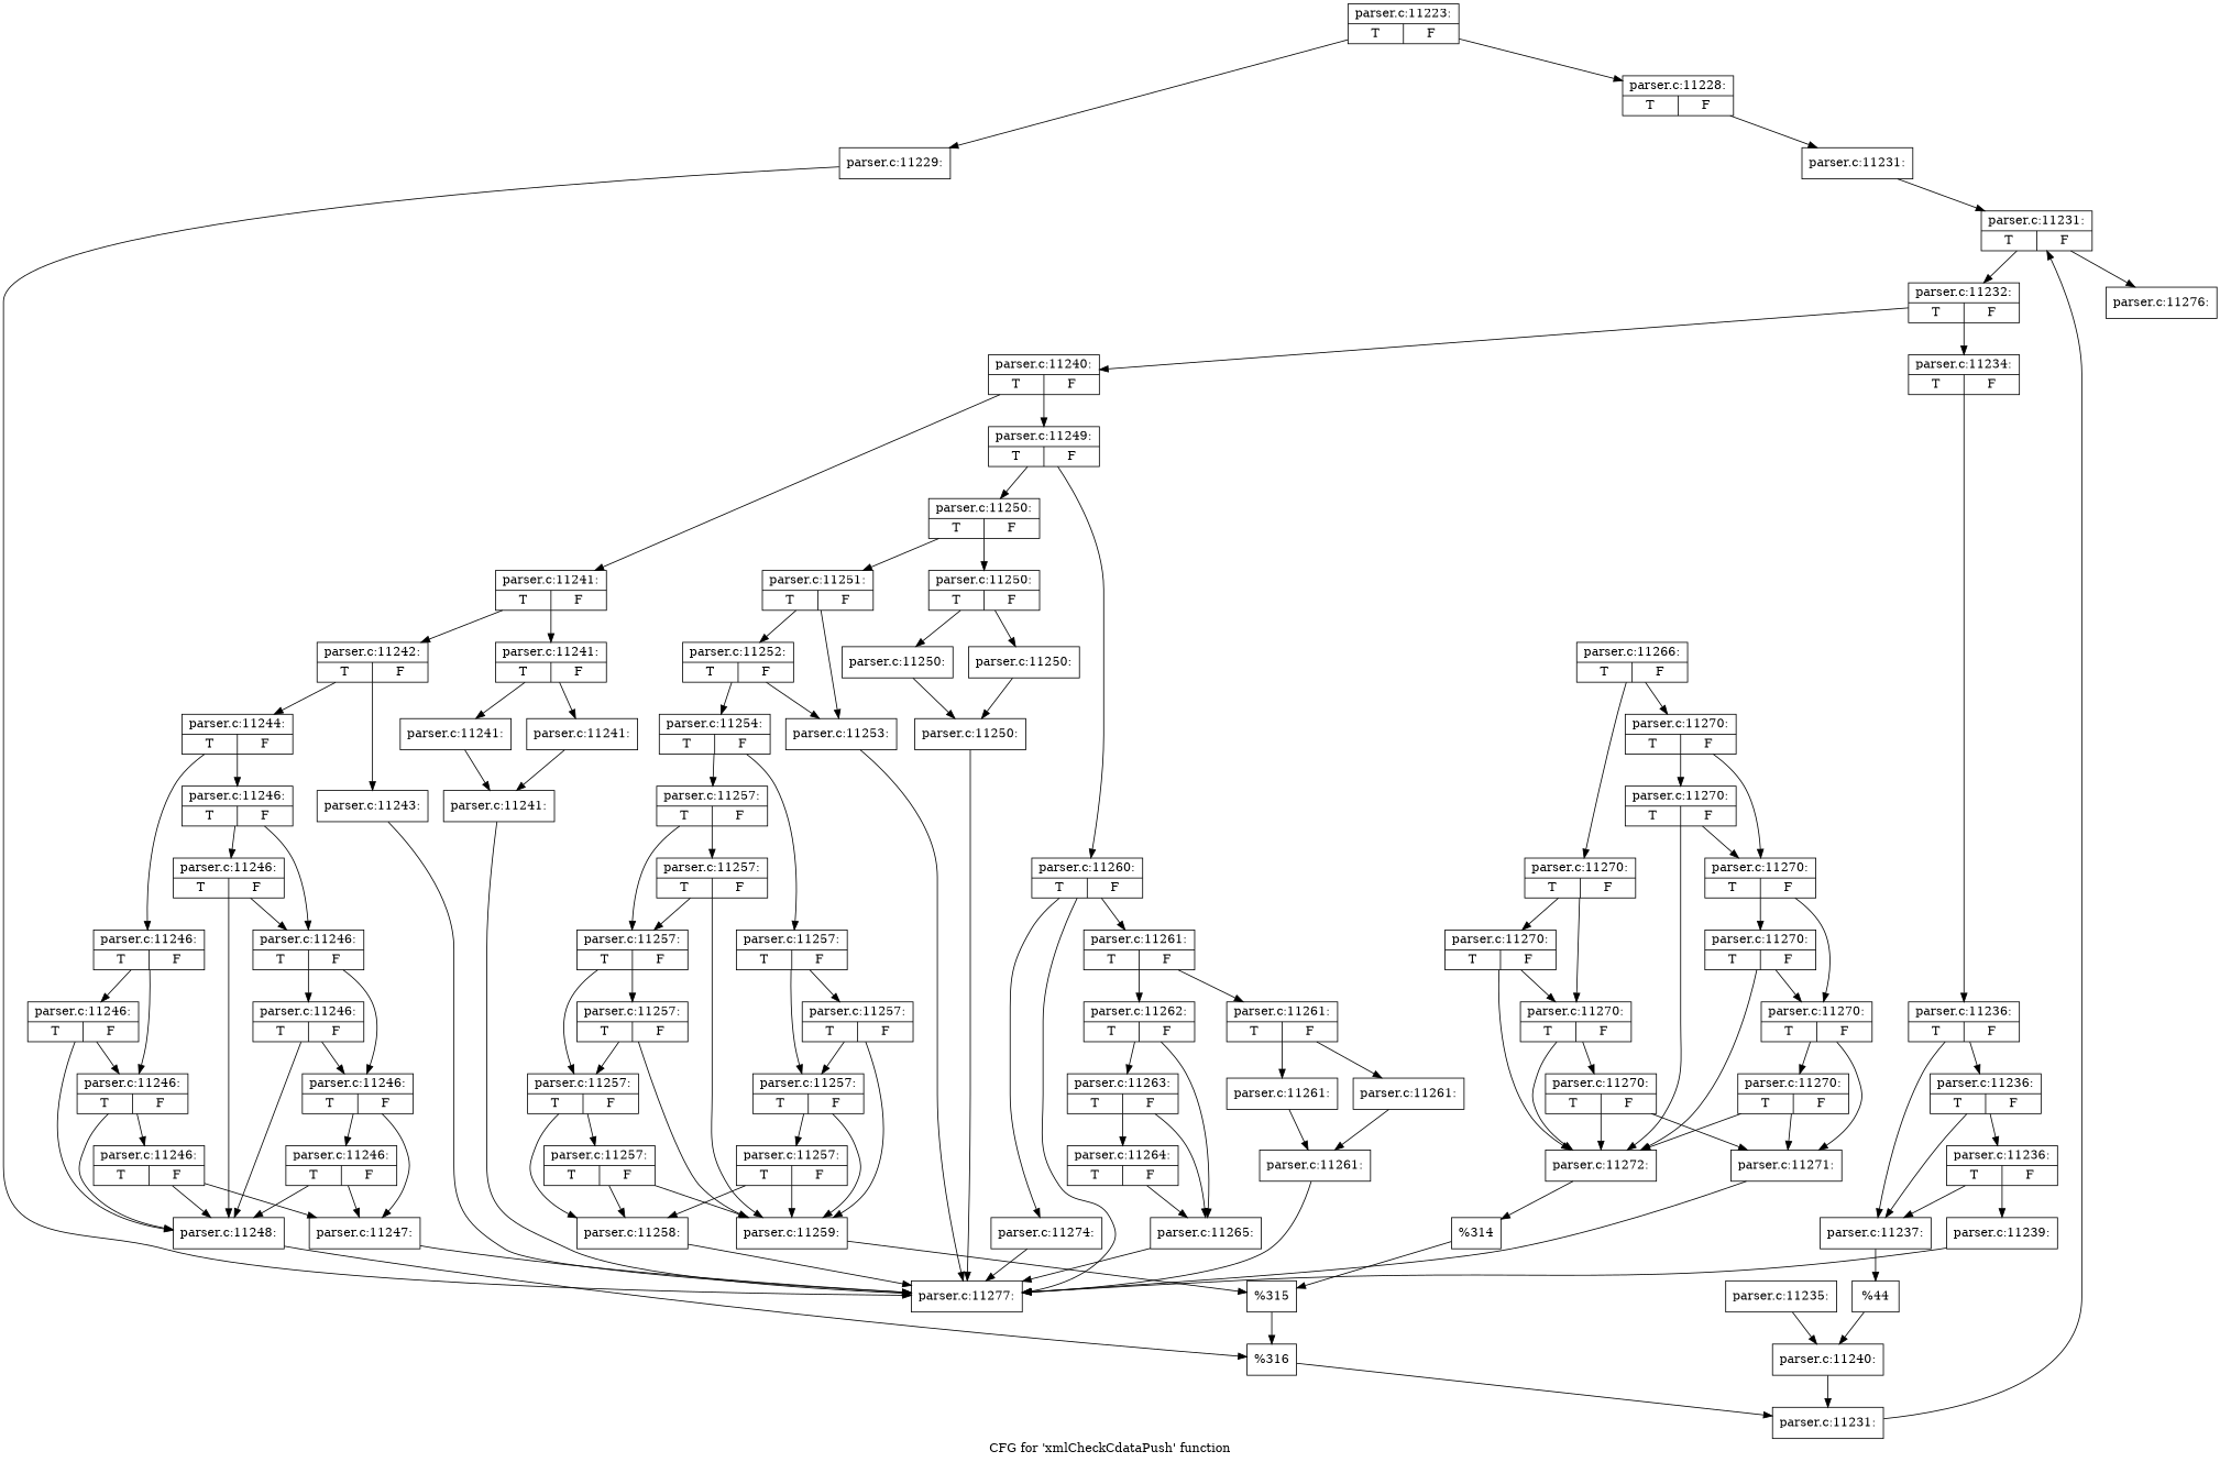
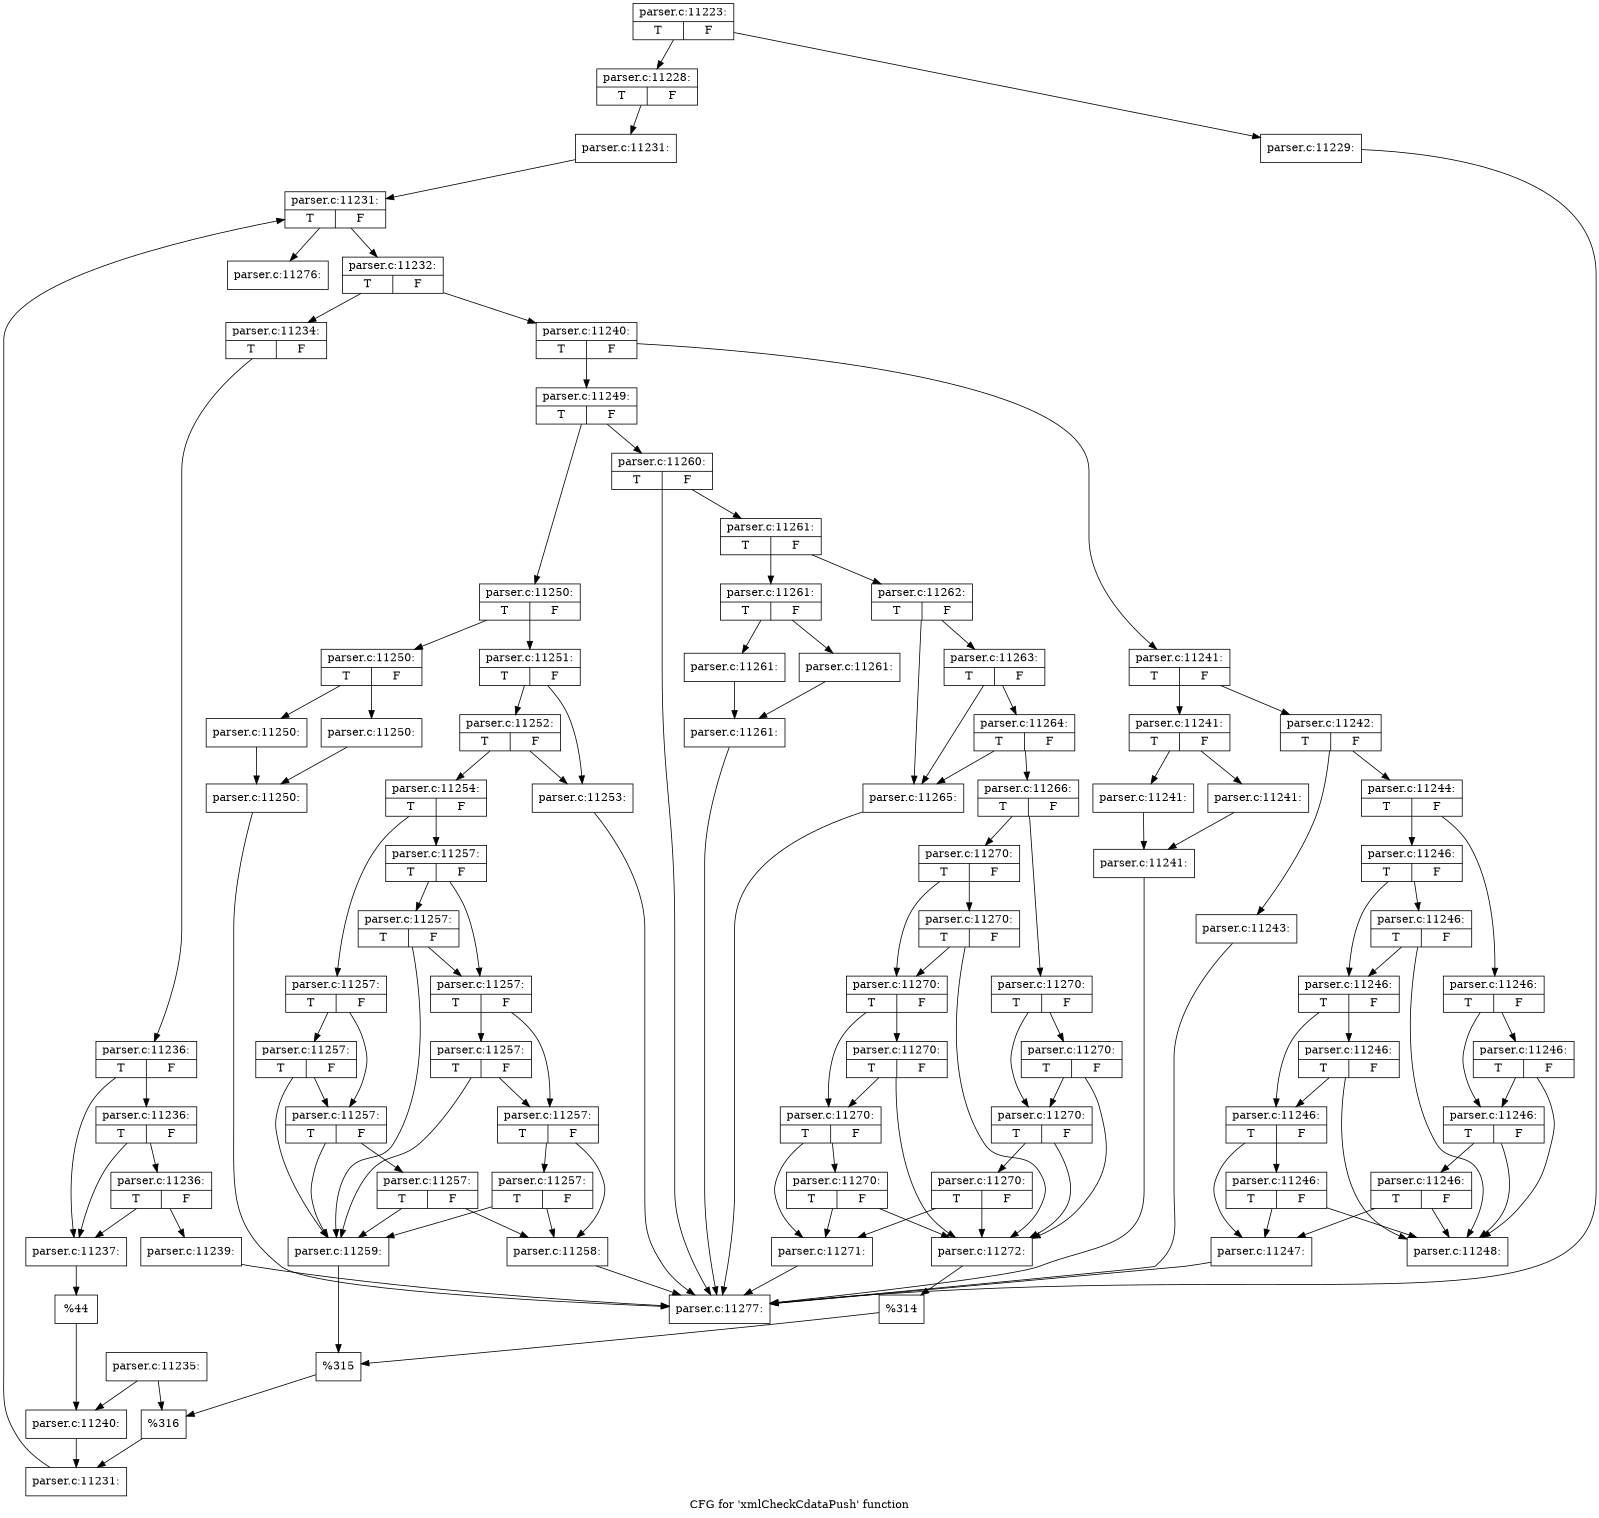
  digraph {
    label="CFG for 'xmlCheckCdataPush' function"
    node [shape=record]
    n1 [label="{parser.c:11223:|{<s0>T|<s1>F}}"]
    n2 [label="{parser.c:11229:}"]
    n3 [label="{parser.c:11228:|{<s0>T|<s1>F}}"]
    n4 [label="{parser.c:11277:}"]
    n5 [label="{parser.c:11231:}"]
    n6 [label="{parser.c:11231:|{<s0>T|<s1>F}}"]
    n7 [label="{parser.c:11232:|{<s0>T|<s1>F}}"]
    n8 [label="{parser.c:11276:}"]
    n9 [label="{parser.c:11234:|{<s0>T|<s1>F}}"]
    n10 [label="{parser.c:11240:|{<s0>T|<s1>F}}"]
    n11 [label="{parser.c:11236:|{<s0>T|<s1>F}}"]
    n12 [label="{parser.c:11241:|{<s0>T|<s1>F}}"]
    n13 [label="{parser.c:11249:|{<s0>T|<s1>F}}"]
    n14 [label="{parser.c:11235:}"]
    n15 [label="{parser.c:11240:}"]
    n16 [label="{parser.c:11237:}"]
    n17 [label="{parser.c:11236:|{<s0>T|<s1>F}}"]
    n18 [label="{parser.c:11241:|{<s0>T|<s1>F}}"]
    n19 [label="{parser.c:11242:|{<s0>T|<s1>F}}"]
    n20 [label="{parser.c:11250:|{<s0>T|<s1>F}}"]
    n21 [label="{parser.c:11260:|{<s0>T|<s1>F}}"]
    n22 [label="{parser.c:11231:}"]
    n23 [label="{%44}"]
    n24 [label="{parser.c:11236:|{<s0>T|<s1>F}}"]
    n25 [label="{parser.c:11239:}"]
    n26 [label="{parser.c:11241:}"]
    n27 [label="{parser.c:11241:}"]
    n28 [label="{parser.c:11243:}"]
    n29 [label="{parser.c:11244:|{<s0>T|<s1>F}}"]
    n30 [label="{parser.c:11250:|{<s0>T|<s1>F}}"]
    n31 [label="{parser.c:11251:|{<s0>T|<s1>F}}"]
    n32 [label="{parser.c:11261:|{<s0>T|<s1>F}}"]
-   n33 [label="{parser.c:11274:}"]
    n34 [label="{parser.c:11241:}"]
    n35 [label="{parser.c:11246:|{<s0>T|<s1>F}}"]
    n36 [label="{parser.c:11246:|{<s0>T|<s1>F}}"]
    n37 [label="{parser.c:11246:|{<s0>T|<s1>F}}"]
    n38 [label="{parser.c:11246:|{<s0>T|<s1>F}}"]
    n39 [label="{parser.c:11246:|{<s0>T|<s1>F}}"]
    n40 [label="{parser.c:11246:|{<s0>T|<s1>F}}"]
    n41 [label="{parser.c:11248:}"]
    n42 [label="{parser.c:11246:|{<s0>T|<s1>F}}"]
    n43 [label="{parser.c:11246:|{<s0>T|<s1>F}}"]
    n44 [label="{parser.c:11246:|{<s0>T|<s1>F}}"]
    n45 [label="{%316}"]
    n46 [label="{parser.c:11247:}"]
    n47 [label="{parser.c:11246:|{<s0>T|<s1>F}}"]
    n48 [label="{parser.c:11250:}"]
    n49 [label="{parser.c:11250:}"]
    n50 [label="{parser.c:11253:}"]
    n51 [label="{parser.c:11252:|{<s0>T|<s1>F}}"]
    n52 [label="{parser.c:11261:|{<s0>T|<s1>F}}"]
    n53 [label="{parser.c:11262:|{<s0>T|<s1>F}}"]
    n54 [label="{parser.c:11250:}"]
    n55 [label="{parser.c:11254:|{<s0>T|<s1>F}}"]
    n56 [label="{parser.c:11257:|{<s0>T|<s1>F}}"]
    n57 [label="{parser.c:11257:|{<s0>T|<s1>F}}"]
    n58 [label="{parser.c:11257:|{<s0>T|<s1>F}}"]
    n59 [label="{parser.c:11257:|{<s0>T|<s1>F}}"]
    n60 [label="{parser.c:11257:|{<s0>T|<s1>F}}"]
    n61 [label="{parser.c:11257:|{<s0>T|<s1>F}}"]
    n62 [label="{parser.c:11259:}"]
    n63 [label="{parser.c:11257:|{<s0>T|<s1>F}}"]
    n64 [label="{parser.c:11257:|{<s0>T|<s1>F}}"]
    n65 [label="{parser.c:11257:|{<s0>T|<s1>F}}"]
    n66 [label="{%315}"]
    n67 [label="{parser.c:11258:}"]
    n68 [label="{parser.c:11257:|{<s0>T|<s1>F}}"]
    n69 [label="{parser.c:11261:}"]
    n70 [label="{parser.c:11261:}"]
    n71 [label="{parser.c:11265:}"]
    n72 [label="{parser.c:11263:|{<s0>T|<s1>F}}"]
    n73 [label="{parser.c:11261:}"]
    n74 [label="{parser.c:11264:|{<s0>T|<s1>F}}"]
    n75 [label="{parser.c:11266:|{<s0>T|<s1>F}}"]
    n76 [label="{parser.c:11270:|{<s0>T|<s1>F}}"]
    n77 [label="{parser.c:11270:|{<s0>T|<s1>F}}"]
    n78 [label="{parser.c:11270:|{<s0>T|<s1>F}}"]
    n79 [label="{parser.c:11270:|{<s0>T|<s1>F}}"]
    n80 [label="{parser.c:11270:|{<s0>T|<s1>F}}"]
    n81 [label="{parser.c:11270:|{<s0>T|<s1>F}}"]
    n82 [label="{parser.c:11272:}"]
    n83 [label="{parser.c:11270:|{<s0>T|<s1>F}}"]
    n84 [label="{parser.c:11270:|{<s0>T|<s1>F}}"]
    n85 [label="{parser.c:11270:|{<s0>T|<s1>F}}"]
    n86 [label="{%314}"]
    n87 [label="{parser.c:11271:}"]
    n88 [label="{parser.c:11270:|{<s0>T|<s1>F}}"]
    n1 -> n2
    n1 -> n3
    n2 -> n4
    n3 -> n5
    n5 -> n6
    n6 -> n7
    n6 -> n8
    n7 -> n9
    n7 -> n10
    n9 -> n11
    n10 -> n12
    n10 -> n13
    n11 -> n16
    n11 -> n17
    n12 -> n18
    n12 -> n19
    n13 -> n20
    n13 -> n21
    n14 -> n15
    n15 -> n22
    n16 -> n23
    n17 -> n16
    n17 -> n24
    n18 -> n26
    n18 -> n27
    n19 -> n28
    n19 -> n29
    n20 -> n30
    n20 -> n31
    n21 -> n4
    n21 -> n32
-   n21 -> n33
    n22 -> n6
    n23 -> n15
    n24 -> n16
    n24 -> n25
    n25 -> n4
    n26 -> n34
    n27 -> n34
    n28 -> n4
    n29 -> n35
    n29 -> n36
    n30 -> n48
    n30 -> n49
    n31 -> n50
    n31 -> n51
    n32 -> n52
    n32 -> n53
-   n33 -> n4
    n34 -> n4
    n35 -> n37
    n35 -> n38
    n36 -> n39
    n36 -> n40
    n37 -> n38
    n37 -> n41
    n38 -> n41
    n38 -> n42
    n39 -> n40
    n39 -> n41
    n40 -> n43
    n40 -> n44
-   n41 -> n45
+   n14 -> n45
    n42 -> n41
    n42 -> n46
    n43 -> n41
    n43 -> n44
    n44 -> n46
    n44 -> n47
    n45 -> n22
    n46 -> n4
    n47 -> n41
    n47 -> n46
    n48 -> n54
    n49 -> n54
    n50 -> n4
    n51 -> n50
    n51 -> n55
    n52 -> n69
    n52 -> n70
    n53 -> n71
    n53 -> n72
    n54 -> n4
    n55 -> n56
    n55 -> n57
    n56 -> n58
    n56 -> n59
    n57 -> n60
    n57 -> n61
    n58 -> n59
    n58 -> n62
    n59 -> n62
    n59 -> n63
    n60 -> n61
    n60 -> n62
    n61 -> n64
    n61 -> n65
    n62 -> n66
    n63 -> n62
    n63 -> n67
    n64 -> n62
    n64 -> n65
    n65 -> n67
    n65 -> n68
    n66 -> n45
    n67 -> n4
    n68 -> n62
    n68 -> n67
    n69 -> n73
    n70 -> n73
    n71 -> n4
    n72 -> n71
    n72 -> n74
    n73 -> n4
    n74 -> n71
+   n74 -> n75
    n75 -> n76
    n75 -> n77
    n76 -> n78
    n76 -> n79
    n77 -> n80
    n77 -> n81
    n78 -> n79
    n78 -> n82
    n79 -> n82
    n79 -> n83
    n80 -> n81
    n80 -> n82
    n81 -> n84
    n81 -> n85
    n82 -> n86
    n83 -> n82
    n83 -> n87
    n84 -> n82
    n84 -> n85
    n85 -> n87
    n85 -> n88
    n86 -> n66
    n87 -> n4
    n88 -> n82
    n88 -> n87
  }
